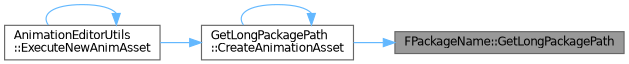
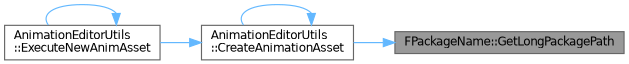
  digraph {
    rankdir=RL
    node [color=grey40 fillcolor=white fontname=Helvetica fontsize=10 shape=box style=filled]
    edge [color=steelblue1 dir=back fontname=Helvetica fontsize=10 labelfontname=Helvetica labelfontsize=10 style=solid]
    n1 [color=gray40 fillcolor=grey60 fontcolor=black height=0.2 label="FPackageName::GetLongPackagePath" width=0.4]
-   n2 [height=0.2 label="GetLongPackagePath\l::CreateAnimationAsset" width=0.4]
+   n2 [height=0.2 label="AnimationEditorUtils\l::CreateAnimationAsset" width=0.4]
    n3 [height=0.2 label="AnimationEditorUtils\l::ExecuteNewAnimAsset" width=0.4]
    n1 -> n2
    n2 -> n2
    n2 -> n3
    n3 -> n3
  }
